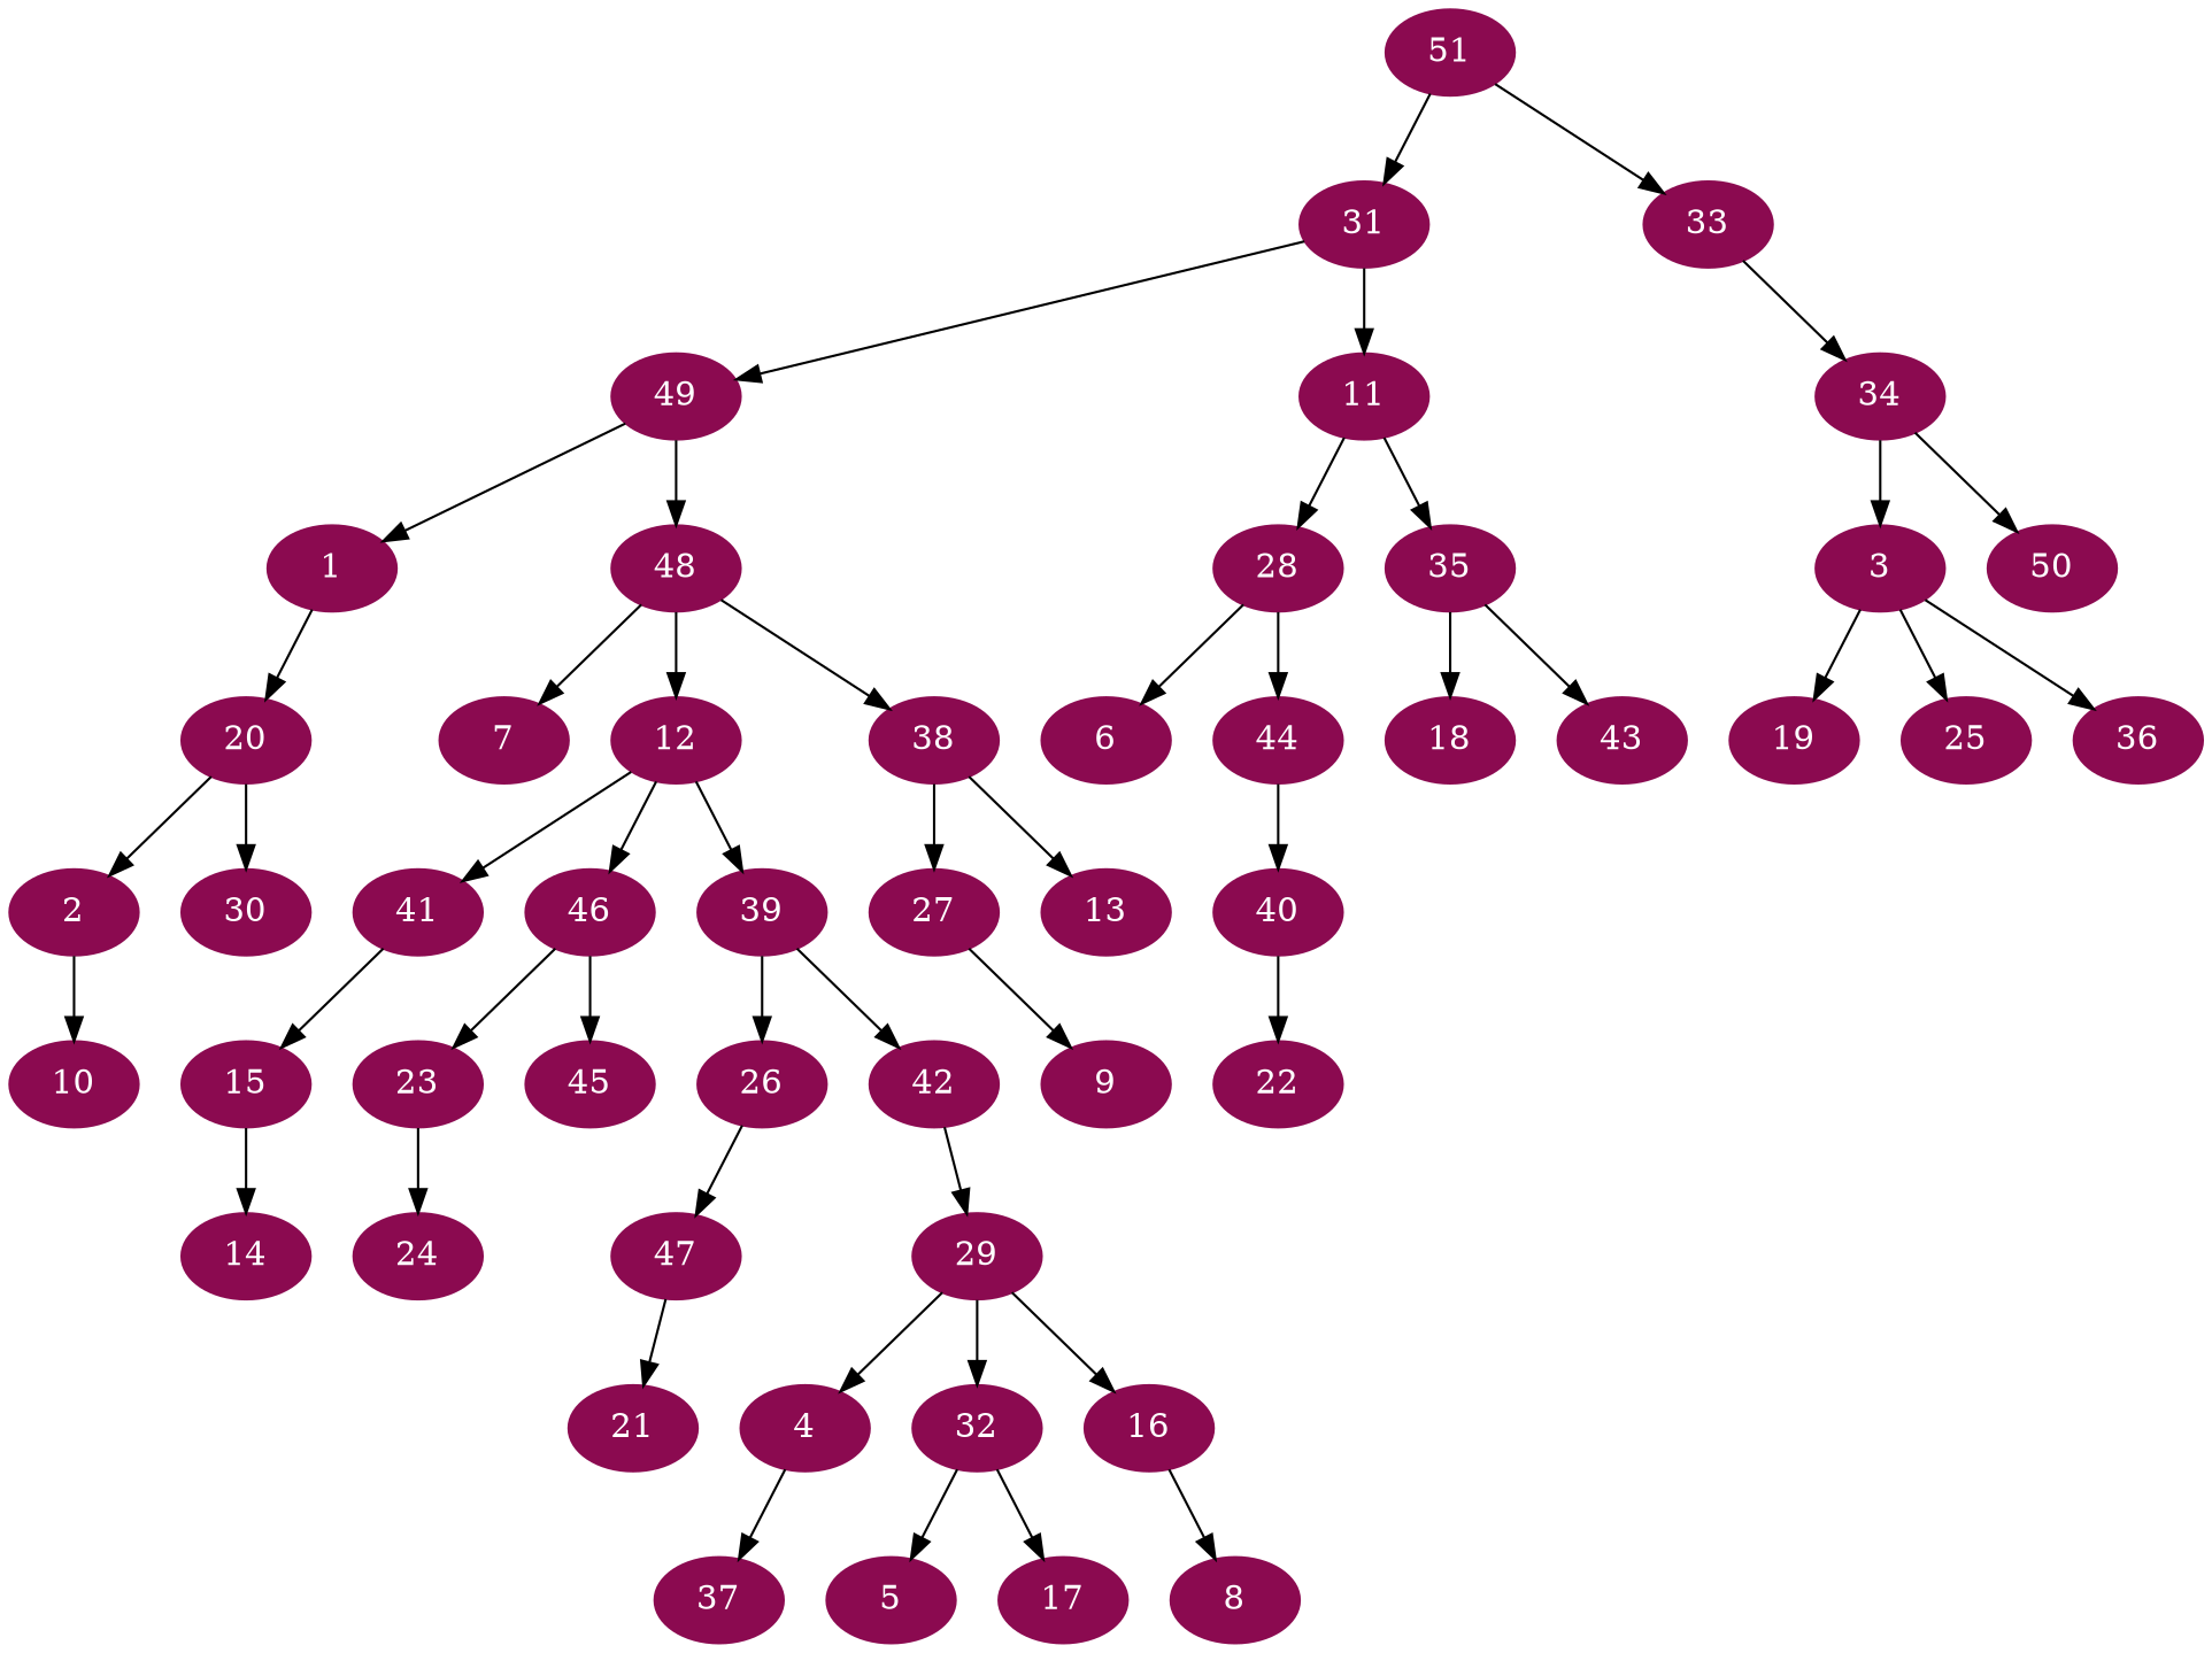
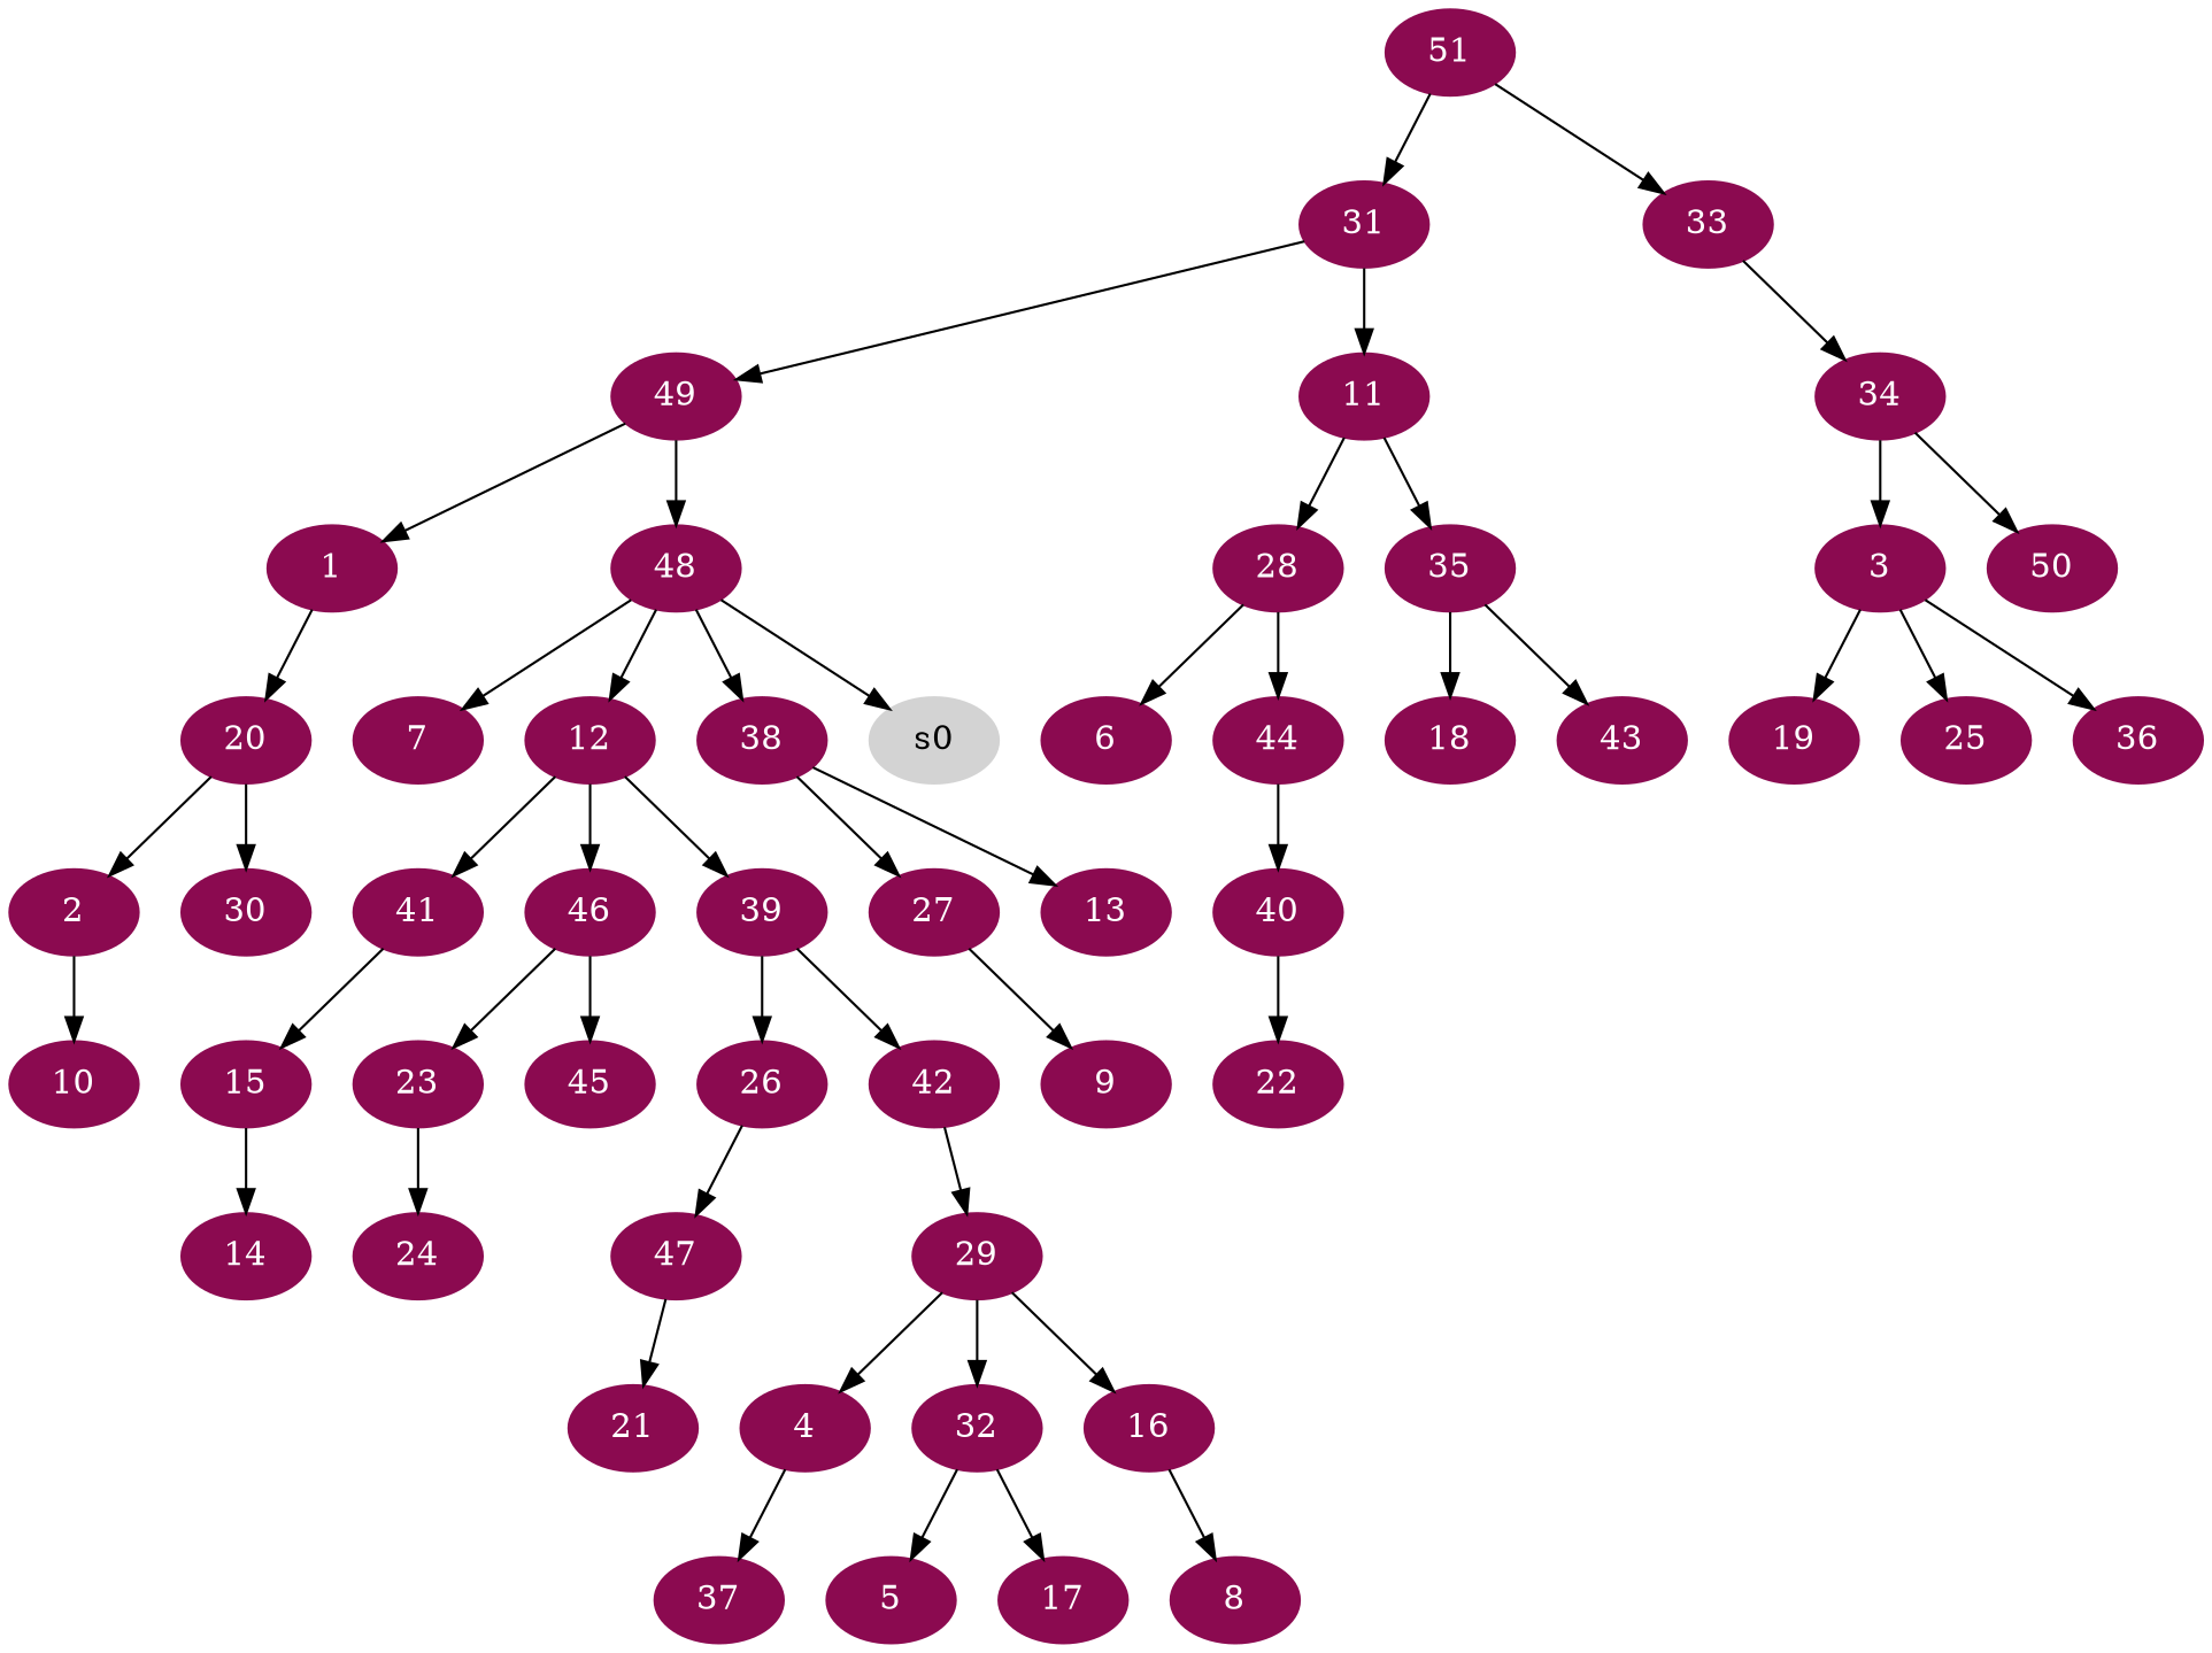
  digraph {
    node [color=deeppink4 fontcolor=white style=filled]
    49
    1
    48
    20
    2
    30
    10
    34
    3
    50
    19
    25
    36
    29
    4
    32
    16
    37
    5
    17
    28
    6
    44
    7
    12
    38
+   s0 [color=lightgrey fontcolor=black]
    8
    27
    9
    31
    11
    35
    41
    46
    39
    13
    15
    14
    18
    43
    47
    21
    40
    22
    23
    45
    24
    26
    42
    51
    33
    49 -> 1
    49 -> 48
    1 -> 20
    48 -> 7
    48 -> 12
    48 -> 38
+   48 -> s0
    20 -> 2
    20 -> 30
    2 -> 10
    34 -> 3
    34 -> 50
    3 -> 19
    3 -> 25
    3 -> 36
    29 -> 4
    29 -> 32
    29 -> 16
    4 -> 37
    32 -> 5
    32 -> 17
    16 -> 8
    28 -> 6
    28 -> 44
    44 -> 40
    12 -> 41
    12 -> 46
    12 -> 39
    38 -> 27
    38 -> 13
    27 -> 9
    31 -> 49
    31 -> 11
    11 -> 28
    11 -> 35
    35 -> 18
    35 -> 43
    41 -> 15
    46 -> 23
    46 -> 45
    39 -> 26
    39 -> 42
    15 -> 14
    47 -> 21
    40 -> 22
    23 -> 24
    26 -> 47
    42 -> 29
    51 -> 31
    51 -> 33
    33 -> 34
  }
